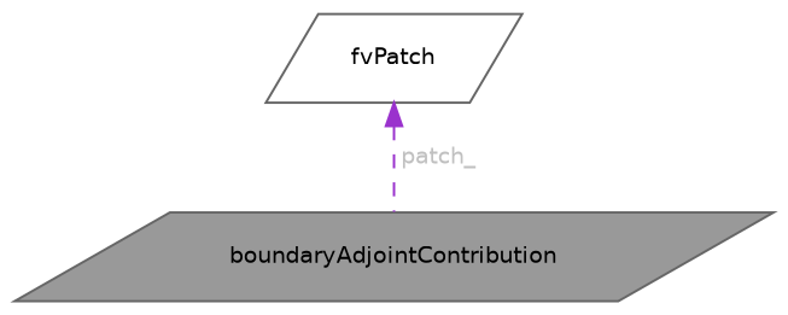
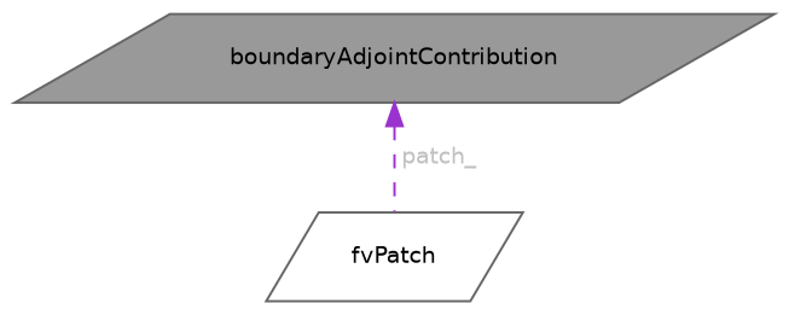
  digraph {
    node [color=gray40 fontname=Helvetica fontsize=10 shape=parallelogram style=filled]
    n1 [fillcolor=grey60 fontcolor=black height=0.2 label=boundaryAdjointContribution width=0.4]
    n2 [fillcolor=white height=0.2 label=fvPatch width=0.4]
-   n2 -> n1 [color=darkorchid3 dir=back fontcolor=grey fontname=Helvetica fontsize=10 label=" patch_" labelfontname=Helvetica labelfontsize=10 style=dashed]
+   n1 -> n2 [color=darkorchid3 dir=back fontcolor=grey fontname=Helvetica fontsize=10 label=" patch_" labelfontname=Helvetica labelfontsize=10 style=dashed]
  }
